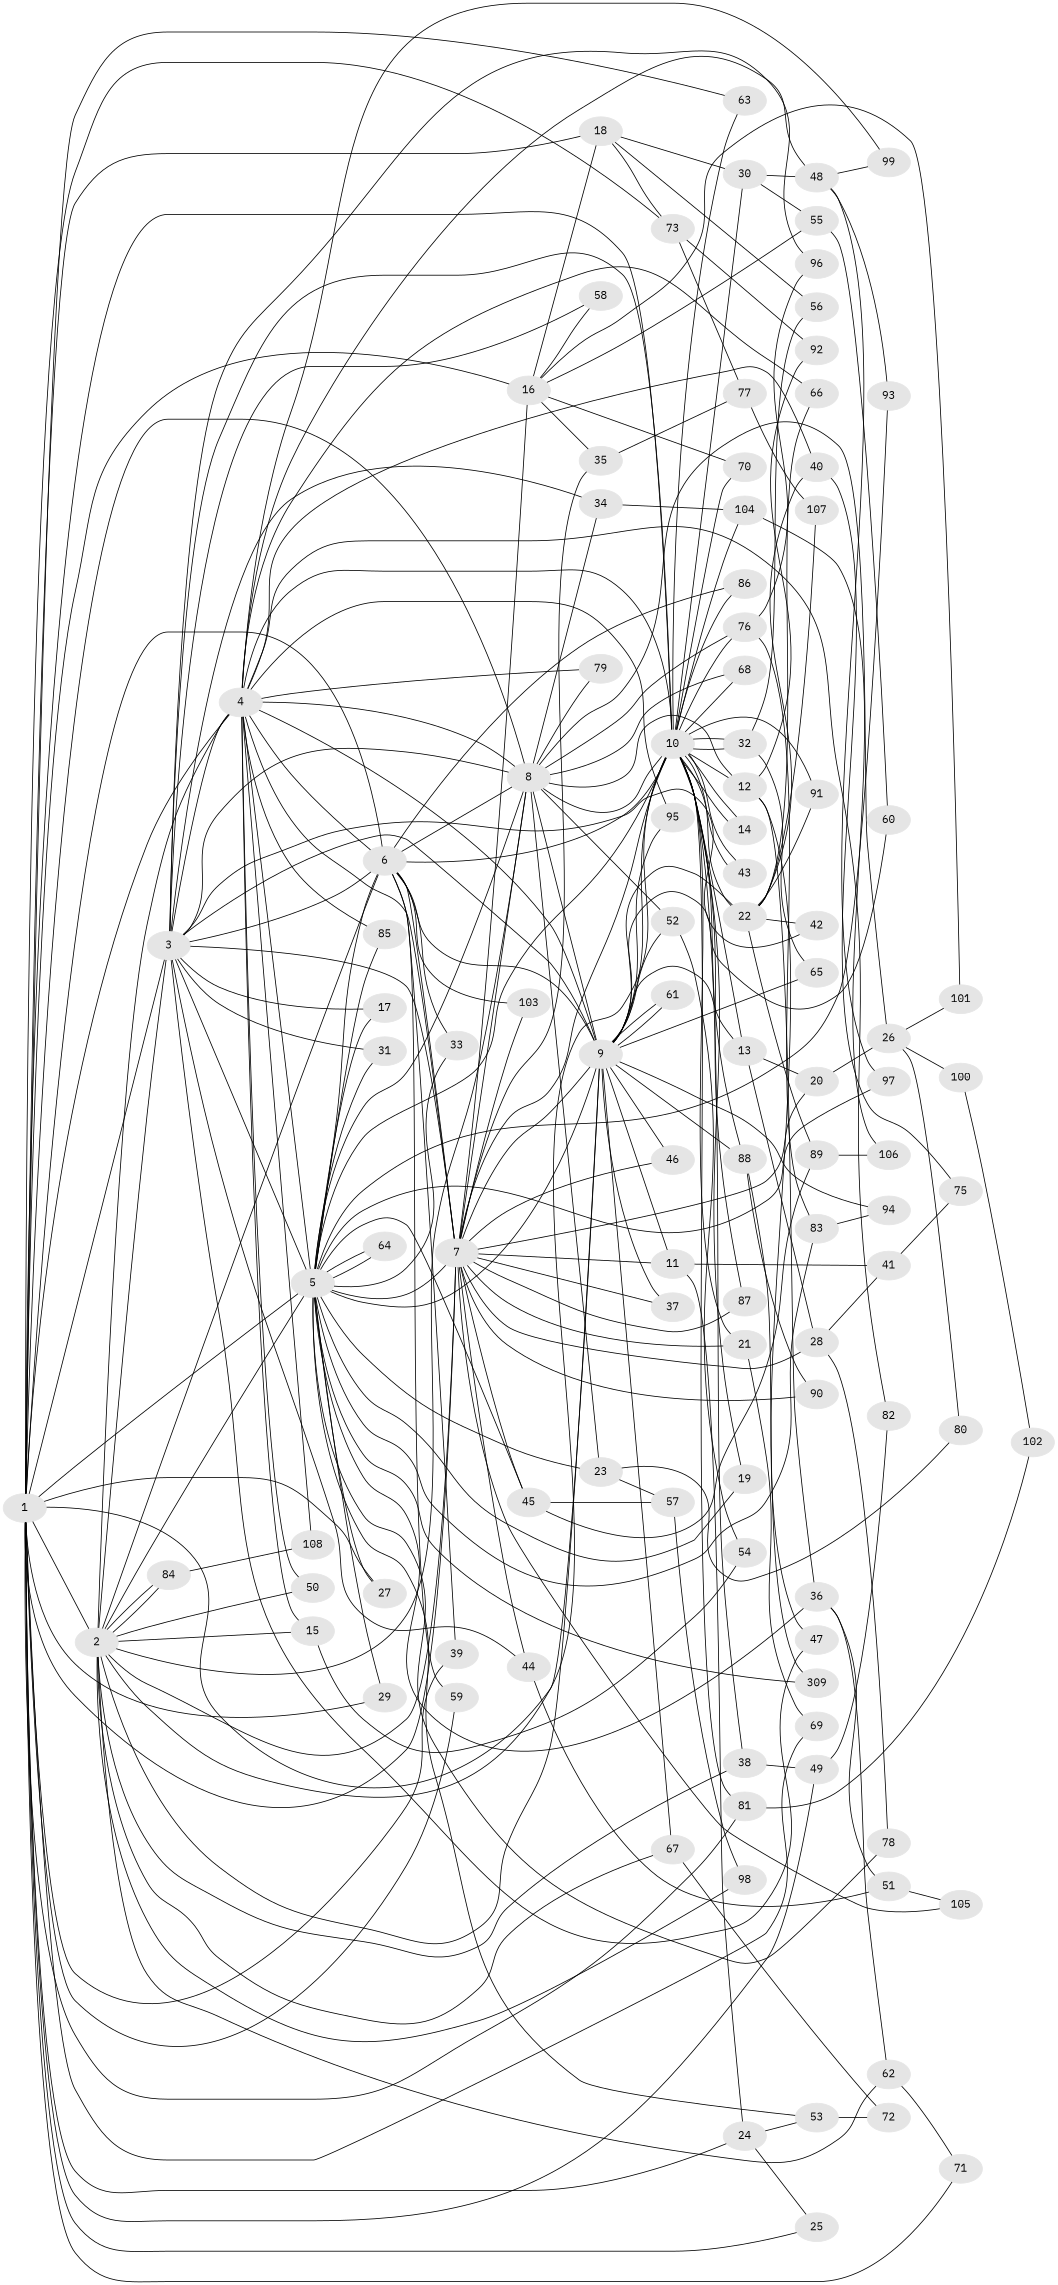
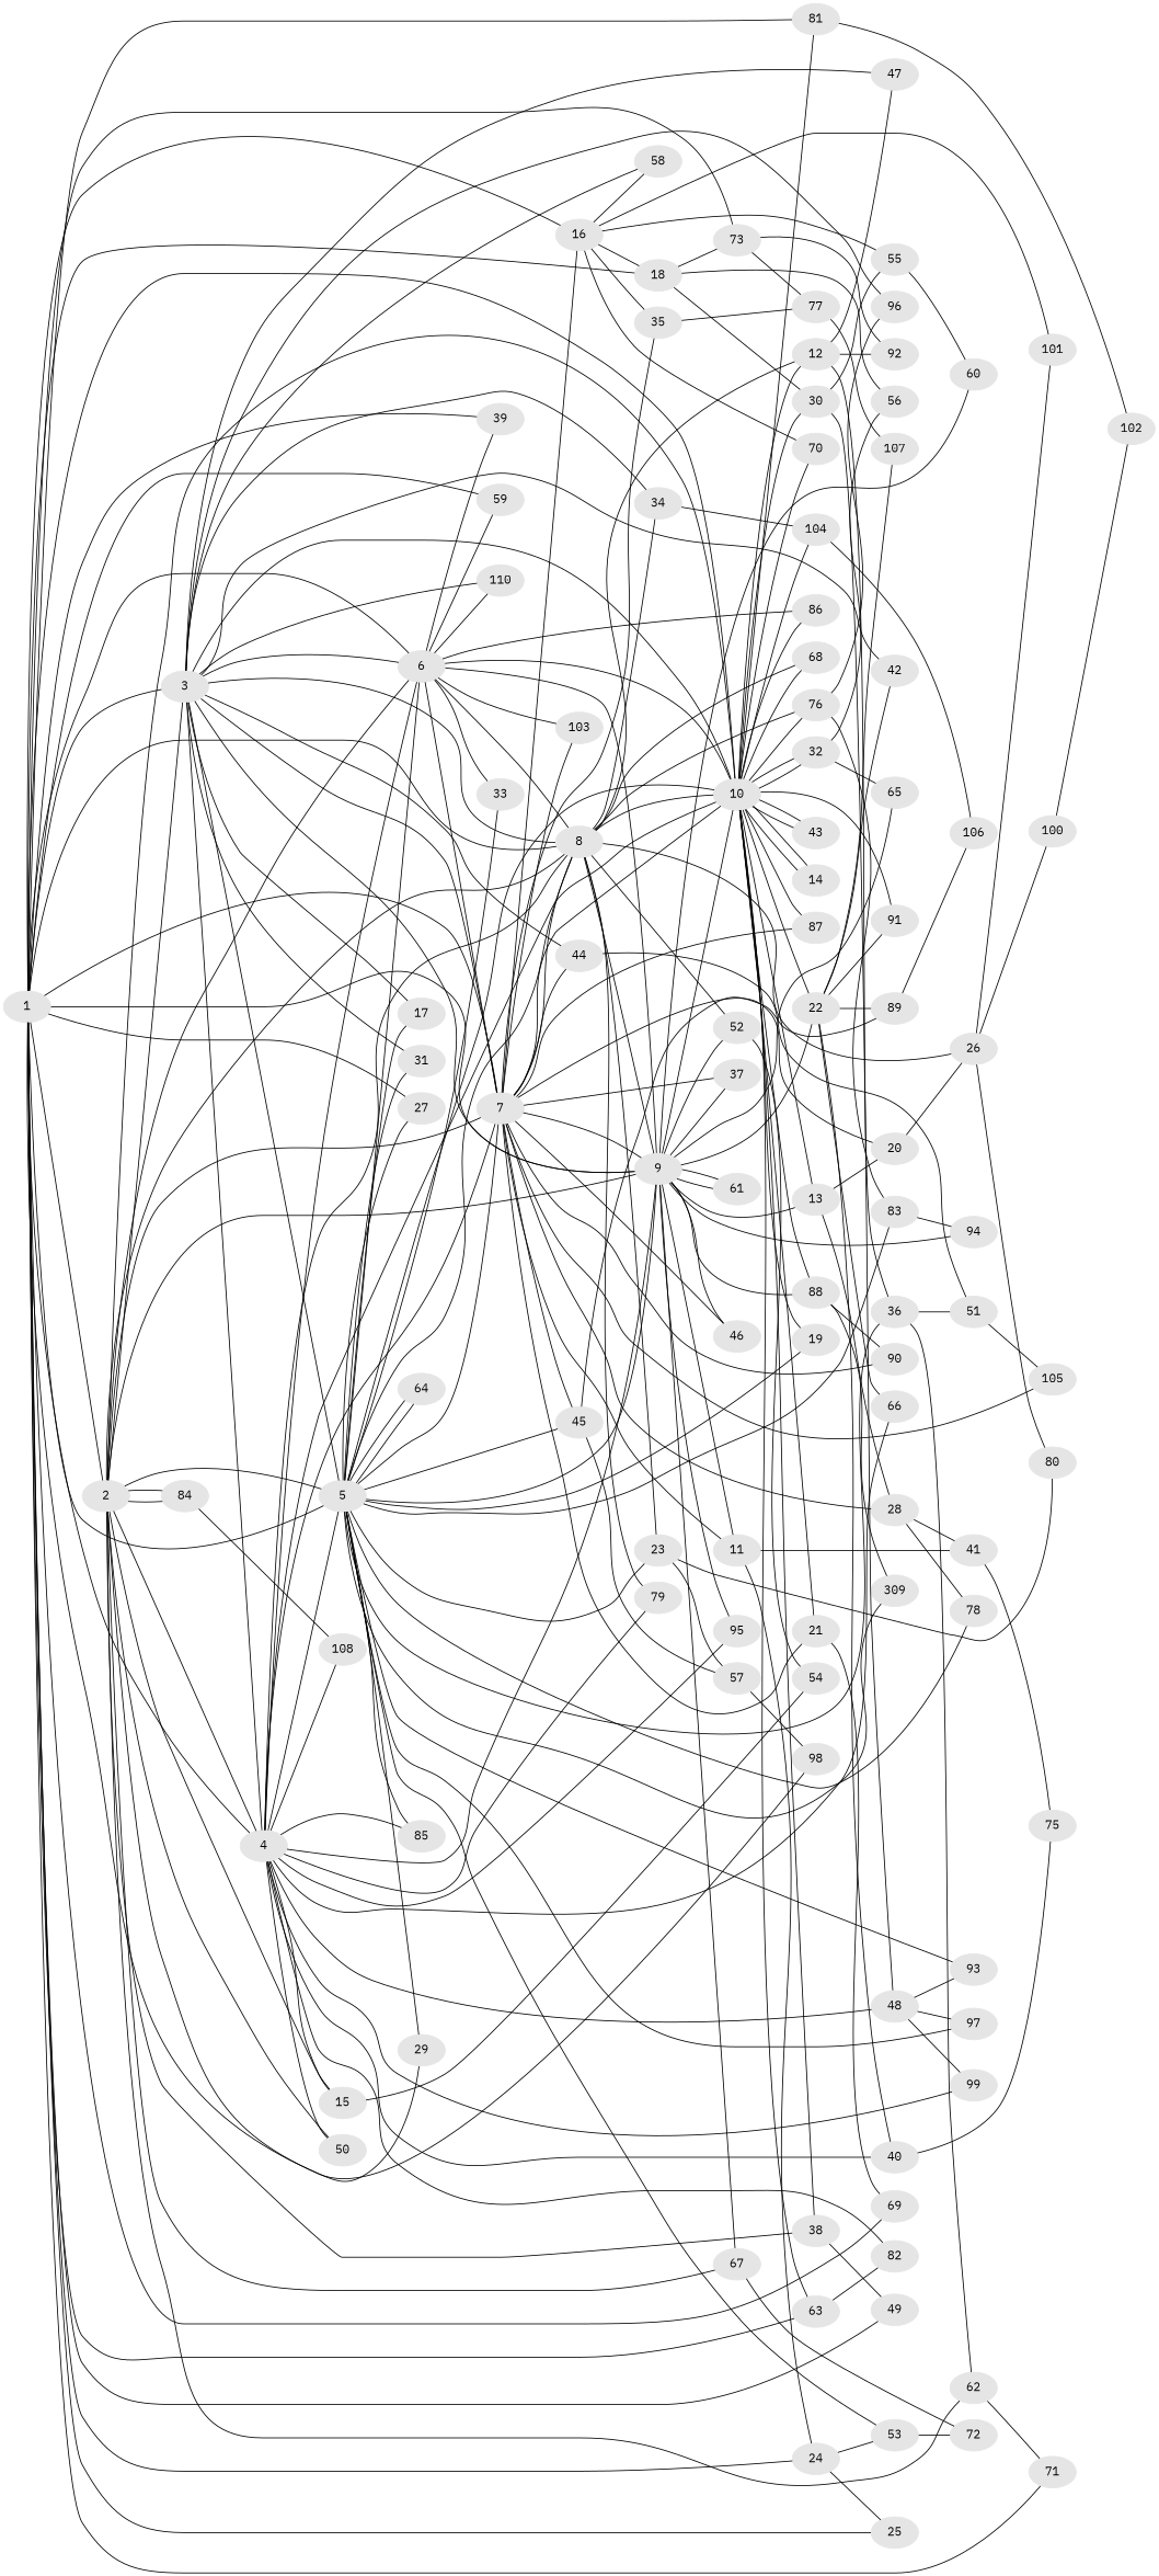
  graph {
    fontname="IBM Plex Mono"
    rankdir=LR
    node [color=gray90 fontname="IBM Plex Mono" style=filled]
    edge [fontname="IBM Plex Mono"]
    1
    2
    3
    4
    5
    6
    7
    8
    9
    10
    16
    18
    24
    25
    27
    29
    39
    49
    59
    63
    69
    71
    73
    81
    15
    38
    50
    62
    67
    84
    98
    17
    31
    34
    42
    44
    47
    58
    96
+   110
    40
    48
    66
    79
    82
    85
    95
    99
    108
    19
    23
    33
    36
    45
    53
    64
    78
    83
    93
    97
    n61 [label=309]
    86
    103
    11
    20
    21
    28
    35
    37
    46
    87
    90
    105
    12
    26
    52
    68
    76
    13
    22
    60
    61
    65
    88
    94
    14
    30
    32
    43
    70
    91
    104
    55
    101
    56
    92
    77
    102
    54
    72
    51
    75
    57
    80
    89
    41
    100
    107
    106
    1 -- 2
    1 -- 3
    1 -- 4
    1 -- 5
    1 -- 6
    1 -- 7
    1 -- 8
    1 -- 9
    1 -- 10
    1 -- 16
    1 -- 18
    1 -- 24
    1 -- 25
    1 -- 27
    1 -- 29
    1 -- 39
    1 -- 49
    1 -- 59
    1 -- 63
    1 -- 69
    1 -- 71
    1 -- 73
    1 -- 81
    2 -- 3
    2 -- 4
    2 -- 5
    2 -- 6
    2 -- 7
    2 -- 8
    2 -- 9
    2 -- 10
    2 -- 15
    2 -- 38
    2 -- 50
    2 -- 62
    2 -- 67
    2 -- 84
    2 -- 84
    2 -- 98
    3 -- 4
    3 -- 5
    3 -- 6
    3 -- 7
    3 -- 8
    3 -- 9
    3 -- 10
    3 -- 17
    3 -- 31
    3 -- 34
    3 -- 42
    3 -- 44
    3 -- 47
    3 -- 58
    3 -- 96
+   3 -- 110
    4 -- 5
    4 -- 6
    4 -- 7
    4 -- 8
    4 -- 9
    4 -- 10
    4 -- 15
    4 -- 50
    4 -- 40
    4 -- 48
    4 -- 66
    4 -- 79
    4 -- 82
    4 -- 85
    4 -- 95
    4 -- 99
    4 -- 108
    5 -- 6
    5 -- 7
    5 -- 8
    5 -- 9
    5 -- 10
    5 -- 27
    5 -- 29
    5 -- 17
    5 -- 31
    5 -- 85
    5 -- 19
    5 -- 23
    5 -- 33
    5 -- 36
    5 -- 45
    5 -- 53
    5 -- 64
    5 -- 64
    5 -- 78
    5 -- 83
    5 -- 93
    5 -- 97
    5 -- n61
    6 -- 7
    6 -- 8
    6 -- 9
    6 -- 10
    6 -- 39
    6 -- 59
+   6 -- 110
    6 -- 33
    6 -- 86
    6 -- 103
    7 -- 8
    7 -- 9
    7 -- 10
    7 -- 16
    7 -- 44
    7 -- 45
    7 -- 103
    7 -- 11
    7 -- 20
    7 -- 21
    7 -- 28
    7 -- 35
    7 -- 37
    7 -- 46
    7 -- 87
    7 -- 90
    7 -- 105
    8 -- 9
    8 -- 10
    8 -- 34
    8 -- 79
    8 -- 23
    8 -- 12
    8 -- 26
    8 -- 52
    8 -- 68
    8 -- 76
    9 -- 10
    9 -- 67
    9 -- 95
    9 -- 11
    9 -- 37
    9 -- 46
    9 -- 52
    9 -- 13
    9 -- 22
    9 -- 60
    9 -- 61
    9 -- 61
    9 -- 65
    9 -- 88
    9 -- 94
    10 -- 63
    10 -- 81
    10 -- 38
    10 -- 19
    10 -- 86
    10 -- 21
    10 -- 87
    10 -- 12
    10 -- 68
    10 -- 76
    10 -- 13
    10 -- 22
    10 -- 88
    10 -- 14
    10 -- 14
    10 -- 30
    10 -- 32
    10 -- 32
    10 -- 43
    10 -- 43
    10 -- 70
    10 -- 91
    10 -- 104
    16 -- 18
    16 -- 58
    16 -- 35
    16 -- 70
    16 -- 55
    16 -- 101
    18 -- 73
    18 -- 30
    18 -- 56
    24 -- 25
    24 -- 53
-   49 -- 82
+   63 -- 82
    73 -- 92
    73 -- 77
    81 -- 102
    15 -- 54
    38 -- 49
    62 -- 71
    67 -- 72
    84 -- 108
    34 -- 104
    44 -- 51
    40 -- 75
    48 -- 99
    48 -- 93
    48 -- 97
    23 -- 57
    23 -- 80
    36 -- 62
    36 -- 51
    45 -- 57
    45 -- 89
    53 -- 72
    83 -- 94
    11 -- 24
    11 -- 41
    20 -- 26
    21 -- 69
    28 -- 78
    28 -- 41
    35 -- 77
    12 -- 47
    12 -- 36
    12 -- 92
    26 -- 101
    26 -- 80
    26 -- 100
    52 -- 54
    76 -- 96
    76 -- 83
    13 -- 20
    13 -- 28
    22 -- 42
    22 -- 40
    22 -- 66
    22 -- 91
    22 -- 89
    22 -- 107
    88 -- n61
    88 -- 90
    30 -- 48
    30 -- 55
    32 -- 65
    32 -- 56
    104 -- 106
    55 -- 60
    77 -- 107
    51 -- 105
    57 -- 98
    89 -- 106
    41 -- 75
    100 -- 102
  }
